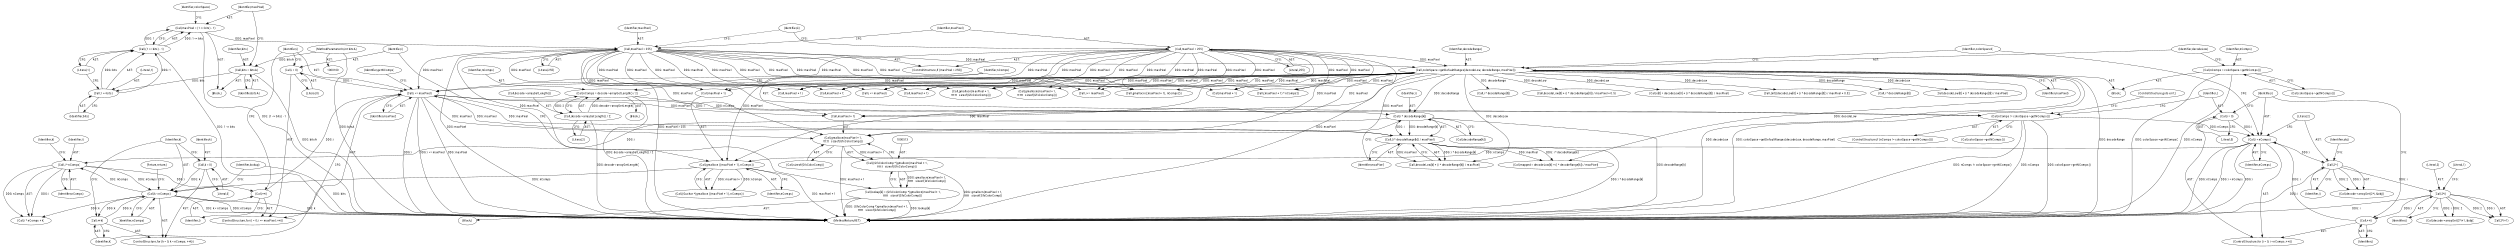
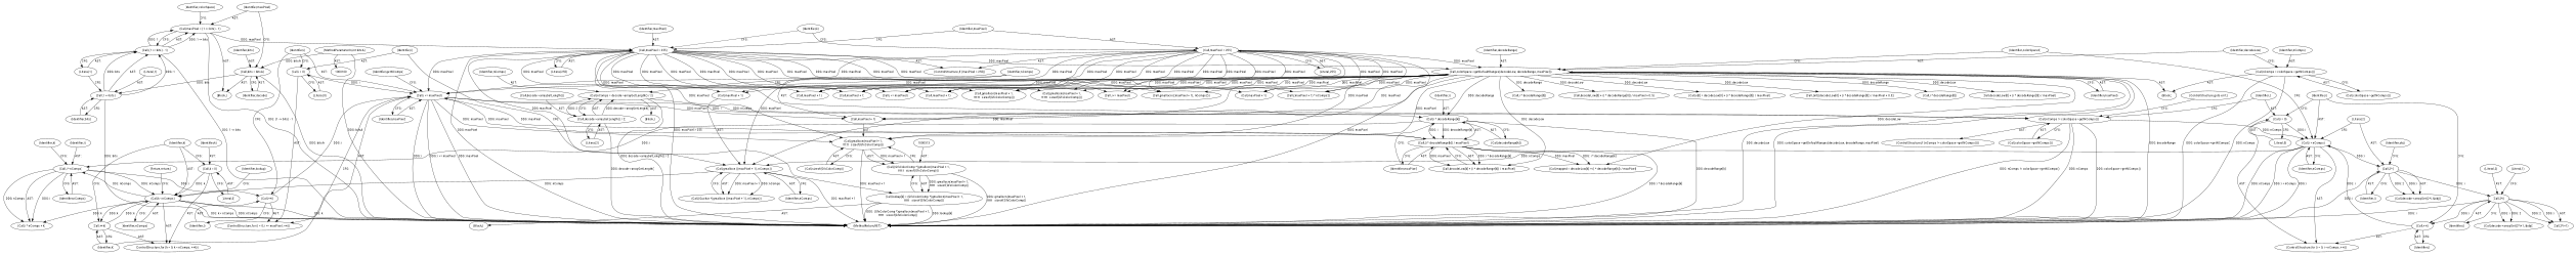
  digraph {
    fontname="Roboto Condensed"
    node [fontname="Roboto Condensed"]
    edge [fontname="Roboto Condensed"]
    n1 [label="(Call,gmallocn(maxPixel + 1,\n\t\t\t\t\t   sizeof(GfxColorComp)))"]
    n2 [label="(Call,(GfxColorComp *)gmallocn(maxPixel + 1,\n\t\t\t\t\t   sizeof(GfxColorComp)))"]
    n3 [label="(MethodReturn,RET)"]
    n4 [label="(Call,sizeof(GfxColorComp))"]
    n5 [label="(Call,lookup[k] = (GfxColorComp *)gmallocn(maxPixel + 1,\n\t\t\t\t\t   sizeof(GfxColorComp)))"]
    n6 [label="(Call,i <= maxPixel)"]
    n7 [label="(Call,i * decodeRange[k])"]
    n8 [label="(Call,(i * decodeRange[k]) / maxPixel)"]
    n9 [label="(Call,maxPixel + 1)"]
    n10 [label="(Identifier,maxPixel)"]
    n11 [label="(ControlStructure,for (i = 0; i <= maxPixel; ++i))"]
    n12 [label="(Call,i * nComps)"]
    n13 [label="(Call,decodeRange[k])"]
    n14 [label="(Call,decodeLow[k] + (i * decodeRange[k]) / maxPixel)"]
    n15 [label="(Call,mapped = decodeLow[k] + (i * decodeRange[k]) / maxPixel)"]
    n16 [label="(Identifier,maxPixel)"]
    n17 [label="(Call,i = 0)"]
    n18 [label="(Literal,0)"]
    n19 [label="(Call,++i)"]
    n20 [label="(Identifier,i)"]
    n21 [label="(Call,k < nComps)"]
    n22 [label="(Identifier,nComps)"]
    n23 [label="(Call,i * nComps + k)"]
    n24 [label="(Call,++k)"]
    n25 [label="(Identifier,nComps)"]
    n26 [label="(ControlStructure,for (k = 0; k < nComps; ++k))"]
    n27 [label="(Call,colorSpace->getDefaultRanges(decodeLow, decodeRange, maxPixel))"]
    n28 [label="(Call,gmallocn ((maxPixel + 1), nComps))"]
    n29 [label="(Call,maxPixel + 1)"]
    n30 [label="(Call,i * decodeRange[0])"]
    n31 [label="(Call,gmallocn(maxPixel + 1,\n \t\t\t\t\t   sizeof(GfxColorComp)))"]
    n32 [label="(Call,decodeLow[0] + (i * decodeRange[0]) / maxPixel + 0.5)"]
    n33 [label="(Call,x[0] = decodeLow[0] + (i * decodeRange[0]) / maxPixel)"]
    n34 [label="(Call,(int)(decodeLow[0] + (i * decodeRange[0]) / maxPixel + 0.5))"]
    n35 [label="(Call,i * decodeRange[0])"]
    n36 [label="(Call,gmallocn(maxPixel + 1,\n\t\t\t\t\t   sizeof(GfxColorComp)))"]
    n37 [label="(Block,)"]
    n38 [label="(Call,decodeLow[0] + (i * decodeRange[0]) / maxPixel)"]
    n39 [label="(Call,i <= maxPixel)"]
    n40 [label="(Identifier,maxPixel)"]
    n41 [label="(Call,gmallocn ((maxPixel + 1), nComps2))"]
    n42 [label="(Call,maxPixel + 1)"]
    n43 [label="(Call,(maxPixel + 1) * nComps2)"]
    n44 [label="(Call,maxPixel + 1)"]
    n45 [label="(Call,maxPixel + 1)"]
    n46 [label="(Call,i <= maxPixel)"]
    n47 [label="(Call,maxPixel + 1)"]
    n48 [label="(Call,(Guchar *)gmallocn ((maxPixel + 1), nComps))"]
    n49 [label="(Identifier,nComps)"]
    n50 [label="(Call,maxPixel = 255)"]
    n51 [label="(Literal,255)"]
    n52 [label="(ControlStructure,if (maxPixel > 255))"]
    n53 [label="(Call,maxPixel > 255)"]
    n54 [label="(Literal,255)"]
    n55 [label="(Call,maxPixel = (1 << bits) - 1)"]
    n56 [label="(Call,(1 << bits) - 1)"]
    n57 [label="(Block,)"]
    n58 [label="(Literal,1)"]
    n59 [label="(Call,1 << bits)"]
    n60 [label="(Identifier,bits)"]
    n61 [label="(Call,bits = bitsA)"]
-   n62 [label="(Identifier,bitsA)"]
+   n62 [label="(Identifier,decode)"]
    n63 [label="(MethodParameterIn,int bitsA)"]
    1000100
    n65 [label="(Identifier,k)"]
    n66 [label="(Call,k = 0)"]
    n67 [label="(Literal,0)"]
    n68 [label="(Call,i < nComps)"]
    n69 [label="(Call,2*i)"]
    n70 [label="(Identifier,nComps)"]
    n71 [label="(ControlStructure,for (i = 0; i < nComps; ++i))"]
    n72 [label="(Call,2*i)"]
    n73 [label="(Call,decode->arrayGet(2*i, &obj))"]
    n74 [label="(Identifier,i)"]
    n75 [label="(Call,++i)"]
    n76 [label="(Identifier,i)"]
    n77 [label="(Call,decode->arrayGet(2*i+1, &obj))"]
    n78 [label="(Call,2*i+1)"]
    n79 [label="(Identifier,i)"]
    n80 [label="(Call,i = 0)"]
    n81 [label="(Literal,0)"]
    n82 [label="(Call,nComps != colorSpace->getNComps())"]
    n83 [label="(ControlStructure,if (nComps != colorSpace->getNComps()))"]
    n84 [label="(Call,colorSpace->getNComps())"]
    n85 [label="(Call,nComps = decode->arrayGetLength() / 2)"]
    n86 [label="(Call,decode->arrayGetLength() / 2)"]
    n87 [label="(Block,)"]
    n88 [label="(Literal,2)"]
    n89 [label="(Call,nComps = colorSpace->getNComps())"]
    n90 [label="(Call,colorSpace->getNComps())"]
    n91 [label="(Block,)"]
    n92 [label="(Identifier,obj)"]
    n93 [label="(Identifier,k)"]
    n94 [label="(Identifier,k)"]
    n95 [label="(Identifier,maxPixel)"]
    n96 [label="(Identifier,i)"]
    n97 [label="(Identifier,nComps)"]
    n98 [label="(Identifier,k)"]
    n99 [label="(Literal,2)"]
    n100 [label="(Call,decode->arrayGetLength())"]
    n101 [label="(Identifier,colorSpace2)"]
    n102 [label="(Identifier,nComps)"]
    n103 [label="(Identifier,getNComps)"]
    n104 [label="(Identifier,decodeRange)"]
    n105 [label="(Identifier,nComps)"]
    n106 [label="(Identifier,decodeLow)"]
    n107 [label="(Identifier,maxPixel)"]
    n108 [label="(Identifier,maxPixel)"]
    n109 [label="(Identifier,i)"]
    n110 [label="(Identifier,i)"]
    n111 [label="(Identifier,colorSpace)"]
    n112 [label="(Literal,1)"]
    n113 [label="(Identifier,lookup)"]
    n114 [label="(Literal,1)"]
    n115 [label="(Return,return;)"]
    n116 [label="(Identifier,k)"]
    n117 [label="(Identifier,i)"]
    n118 [label="(Literal,2)"]
    n119 [label="(Identifier,bits)"]
    n120 [label="(Identifier,i)"]
    n121 [label="(Identifier,i)"]
    n122 [label="(ControlStructure,goto err1;)"]
    1000513
    n1 -> n2 [label="AST: "]
    n1 -> n2 [label="DDG: maxPixel + 1"]
    n1 -> n3 [label="DDG: maxPixel + 1"]
    n1 -> n4 [label="CFG: "]
    n2 -> n1 [label="CFG: "]
    n2 -> n3 [label="DDG: gmallocn(maxPixel + 1,\n\t\t\t\t\t   sizeof(GfxColorComp))"]
    n2 -> n5 [label="AST: "]
    n2 -> n5 [label="DDG: gmallocn(maxPixel + 1,\n\t\t\t\t\t   sizeof(GfxColorComp))"]
    n4 -> n1 [label="AST: "]
    n5 -> n2 [label="CFG: "]
    n5 -> n3 [label="DDG: lookup[k]"]
    n5 -> n3 [label="DDG: (GfxColorComp *)gmallocn(maxPixel + 1,\n\t\t\t\t\t   sizeof(GfxColorComp))"]
    n5 -> n91 [label="AST: "]
    n6 -> n1 [label="DDG: maxPixel"]
    n6 -> n3 [label="DDG: i"]
    n6 -> n3 [label="DDG: i <= maxPixel"]
    n6 -> n3 [label="DDG: maxPixel"]
    n6 -> n7 [label="DDG: i"]
    n6 -> n8 [label="DDG: maxPixel"]
    n6 -> n9 [label="DDG: maxPixel"]
    n6 -> n10 [label="CFG: "]
    n6 -> n11 [label="AST: "]
    n7 -> n3 [label="DDG: decodeRange[k]"]
    n7 -> n8 [label="AST: "]
    n7 -> n8 [label="DDG: i"]
    n7 -> n8 [label="DDG: decodeRange[k]"]
    n7 -> n12 [label="DDG: i"]
    n7 -> n13 [label="CFG: "]
    n8 -> n3 [label="DDG: i * decodeRange[k]"]
    n8 -> n6 [label="DDG: maxPixel"]
    n8 -> n14 [label="AST: "]
    n8 -> n14 [label="DDG: i * decodeRange[k]"]
    n8 -> n14 [label="DDG: maxPixel"]
    n8 -> n15 [label="DDG: i * decodeRange[k]"]
    n8 -> n15 [label="DDG: maxPixel"]
    n8 -> n16 [label="CFG: "]
    n9 -> n1 [label="AST: "]
    n10 -> n6 [label="AST: "]
    n12 -> n19 [label="DDG: i"]
    n12 -> n21 [label="DDG: nComps"]
    n12 -> n22 [label="CFG: "]
    n12 -> n23 [label="AST: "]
    n12 -> n23 [label="DDG: i"]
    n12 -> n23 [label="DDG: nComps"]
    n13 -> n7 [label="AST: "]
    n14 -> n8 [label="CFG: "]
    n16 -> n7 [label="CFG: "]
    n16 -> n8 [label="AST: "]
    n17 -> n6 [label="DDG: i"]
    n17 -> n11 [label="AST: "]
    n17 -> n18 [label="CFG: "]
    n18 -> n17 [label="AST: "]
    n19 -> n6 [label="DDG: i"]
    n19 -> n11 [label="AST: "]
    n19 -> n20 [label="CFG: "]
    n20 -> n19 [label="AST: "]
    n21 -> n3 [label="DDG: k"]
    n21 -> n3 [label="DDG: k < nComps"]
    n21 -> n3 [label="DDG: nComps"]
    n21 -> n12 [label="DDG: nComps"]
    n21 -> n23 [label="DDG: k"]
    n21 -> n24 [label="DDG: k"]
    n21 -> n25 [label="CFG: "]
    n21 -> n26 [label="AST: "]
    n22 -> n12 [label="AST: "]
    n24 -> n21 [label="DDG: k"]
    n24 -> n26 [label="AST: "]
    n24 -> n65 [label="CFG: "]
    n25 -> n21 [label="AST: "]
    n27 -> n1 [label="DDG: maxPixel"]
    n27 -> n3 [label="DDG: decodeLow"]
    n27 -> n3 [label="DDG: colorSpace->getDefaultRanges(decodeLow, decodeRange, maxPixel)"]
    n27 -> n3 [label="DDG: decodeRange"]
    n27 -> n6 [label="DDG: maxPixel"]
    n27 -> n7 [label="DDG: decodeRange"]
    n27 -> n9 [label="DDG: maxPixel"]
    n27 -> n14 [label="DDG: decodeLow"]
    n27 -> n15 [label="DDG: decodeLow"]
    n27 -> n28 [label="DDG: maxPixel"]
    n27 -> n29 [label="DDG: maxPixel"]
    n27 -> n30 [label="DDG: decodeRange"]
    n27 -> n31 [label="DDG: maxPixel"]
    n27 -> n32 [label="DDG: decodeLow"]
    n27 -> n33 [label="DDG: decodeLow"]
    n27 -> n34 [label="DDG: decodeLow"]
    n27 -> n35 [label="DDG: decodeRange"]
    n27 -> n36 [label="DDG: maxPixel"]
    n27 -> n37 [label="AST: "]
    n27 -> n38 [label="DDG: decodeLow"]
    n27 -> n39 [label="DDG: maxPixel"]
    n27 -> n40 [label="CFG: "]
    n27 -> n41 [label="DDG: maxPixel"]
    n27 -> n42 [label="DDG: maxPixel"]
    n27 -> n43 [label="DDG: maxPixel"]
    n27 -> n44 [label="DDG: maxPixel"]
    n27 -> n45 [label="DDG: maxPixel"]
    n27 -> n46 [label="DDG: maxPixel"]
    n27 -> n47 [label="DDG: maxPixel"]
    n28 -> n3 [label="DDG: maxPixel + 1"]
    n28 -> n21 [label="DDG: nComps"]
    n28 -> n48 [label="AST: "]
    n28 -> n48 [label="DDG: maxPixel + 1"]
    n28 -> n48 [label="DDG: nComps"]
    n28 -> n49 [label="CFG: "]
    n29 -> n28 [label="AST: "]
    n40 -> n27 [label="AST: "]
    n48 -> n28 [label="CFG: "]
    n49 -> n28 [label="AST: "]
    n50 -> n1 [label="DDG: maxPixel"]
    n50 -> n3 [label="DDG: maxPixel"]
    n50 -> n6 [label="DDG: maxPixel"]
    n50 -> n9 [label="DDG: maxPixel"]
    n50 -> n27 [label="DDG: maxPixel"]
    n50 -> n28 [label="DDG: maxPixel"]
    n50 -> n29 [label="DDG: maxPixel"]
    n50 -> n31 [label="DDG: maxPixel"]
    n50 -> n36 [label="DDG: maxPixel"]
    n50 -> n39 [label="DDG: maxPixel"]
    n50 -> n41 [label="DDG: maxPixel"]
    n50 -> n42 [label="DDG: maxPixel"]
    n50 -> n43 [label="DDG: maxPixel"]
    n50 -> n44 [label="DDG: maxPixel"]
    n50 -> n45 [label="DDG: maxPixel"]
    n50 -> n46 [label="DDG: maxPixel"]
    n50 -> n47 [label="DDG: maxPixel"]
    n50 -> n51 [label="CFG: "]
    n50 -> n52 [label="AST: "]
    n51 -> n50 [label="AST: "]
    n53 -> n1 [label="DDG: maxPixel"]
    n53 -> n3 [label="DDG: maxPixel > 255"]
    n53 -> n3 [label="DDG: maxPixel"]
    n53 -> n6 [label="DDG: maxPixel"]
    n53 -> n9 [label="DDG: maxPixel"]
    n53 -> n27 [label="DDG: maxPixel"]
    n53 -> n28 [label="DDG: maxPixel"]
    n53 -> n29 [label="DDG: maxPixel"]
    n53 -> n31 [label="DDG: maxPixel"]
    n53 -> n36 [label="DDG: maxPixel"]
    n53 -> n39 [label="DDG: maxPixel"]
    n53 -> n41 [label="DDG: maxPixel"]
    n53 -> n42 [label="DDG: maxPixel"]
    n53 -> n43 [label="DDG: maxPixel"]
    n53 -> n44 [label="DDG: maxPixel"]
    n53 -> n45 [label="DDG: maxPixel"]
    n53 -> n46 [label="DDG: maxPixel"]
    n53 -> n47 [label="DDG: maxPixel"]
    n53 -> n52 [label="AST: "]
    n53 -> n54 [label="CFG: "]
    n54 -> n53 [label="AST: "]
    n55 -> n3 [label="DDG: (1 << bits) - 1"]
    n55 -> n53 [label="DDG: maxPixel"]
    n55 -> n56 [label="CFG: "]
    n55 -> n57 [label="AST: "]
    n56 -> n3 [label="DDG: 1 << bits"]
    n56 -> n55 [label="AST: "]
    n56 -> n55 [label="DDG: 1 << bits"]
    n56 -> n55 [label="DDG: 1"]
    n56 -> n58 [label="CFG: "]
    n58 -> n56 [label="AST: "]
    n58 -> n59 [label="CFG: "]
-   n113 -> n3 [label="DDG: bits"]
+   n59 -> n3 [label="DDG: bits"]
    n59 -> n56 [label="AST: "]
    n59 -> n56 [label="DDG: 1"]
    n59 -> n56 [label="DDG: bits"]
    n59 -> n60 [label="CFG: "]
    n60 -> n59 [label="AST: "]
    n61 -> n3 [label="DDG: bitsA"]
    n61 -> n57 [label="AST: "]
    n61 -> n59 [label="DDG: bits"]
    n61 -> n62 [label="CFG: "]
    n62 -> n61 [label="AST: "]
    n63 -> n3 [label="DDG: bitsA"]
    n63 -> n61 [label="DDG: bitsA"]
    n63 -> 1000100 [label="AST: "]
    n65 -> n6 [label="CFG: "]
    n65 -> n24 [label="AST: "]
    n66 -> n21 [label="DDG: k"]
    n66 -> n26 [label="AST: "]
    n66 -> n67 [label="CFG: "]
    n67 -> n66 [label="AST: "]
    n68 -> n3 [label="DDG: nComps"]
    n68 -> n3 [label="DDG: i < nComps"]
    n68 -> n3 [label="DDG: i"]
    n68 -> n28 [label="DDG: nComps"]
    n68 -> n69 [label="DDG: i"]
    n68 -> n70 [label="CFG: "]
    n68 -> n71 [label="AST: "]
    n69 -> n3 [label="DDG: i"]
    n69 -> n72 [label="DDG: i"]
    n69 -> n73 [label="AST: "]
    n69 -> n73 [label="DDG: 2"]
    n69 -> n73 [label="DDG: i"]
    n69 -> n74 [label="CFG: "]
    n70 -> n68 [label="AST: "]
    n72 -> n3 [label="DDG: i"]
    n72 -> n75 [label="DDG: i"]
    n72 -> n77 [label="DDG: 2"]
    n72 -> n77 [label="DDG: i"]
    n72 -> n78 [label="AST: "]
    n72 -> n78 [label="DDG: 2"]
    n72 -> n78 [label="DDG: i"]
    n72 -> n79 [label="CFG: "]
    n74 -> n69 [label="AST: "]
    n75 -> n68 [label="DDG: i"]
    n75 -> n71 [label="AST: "]
    n75 -> n76 [label="CFG: "]
    n76 -> n75 [label="AST: "]
    n79 -> n72 [label="AST: "]
    n80 -> n68 [label="DDG: i"]
    n80 -> n71 [label="AST: "]
    n80 -> n81 [label="CFG: "]
    n81 -> n80 [label="AST: "]
    n82 -> n3 [label="DDG: nComps"]
    n82 -> n3 [label="DDG: colorSpace->getNComps()"]
    n82 -> n3 [label="DDG: nComps != colorSpace->getNComps()"]
    n82 -> n68 [label="DDG: nComps"]
    n82 -> n83 [label="AST: "]
    n82 -> n84 [label="CFG: "]
    n84 -> n82 [label="AST: "]
    n85 -> n3 [label="DDG: decode->arrayGetLength() / 2"]
    n85 -> n82 [label="DDG: nComps"]
    n85 -> n86 [label="CFG: "]
    n85 -> n87 [label="AST: "]
    n86 -> n3 [label="DDG: decode->arrayGetLength()"]
    n86 -> n85 [label="AST: "]
    n86 -> n85 [label="DDG: decode->arrayGetLength()"]
    n86 -> n85 [label="DDG: 2"]
    n86 -> n88 [label="CFG: "]
    n88 -> n86 [label="AST: "]
    n89 -> n3 [label="DDG: colorSpace->getNComps()"]
    n89 -> n3 [label="DDG: nComps"]
    n89 -> n37 [label="AST: "]
    n89 -> n90 [label="CFG: "]
    n90 -> n89 [label="AST: "]
    n92 -> n69 [label="CFG: "]
    n93 -> n66 [label="AST: "]
    n94 -> n12 [label="CFG: "]
    n95 -> n53 [label="AST: "]
    n96 -> n68 [label="AST: "]
    n96 -> n75 [label="CFG: "]
    n96 -> n80 [label="CFG: "]
    n97 -> n89 [label="AST: "]
    n98 -> n50 [label="CFG: "]
    n98 -> n53 [label="CFG: "]
    n99 -> n72 [label="AST: "]
    n100 -> n86 [label="AST: "]
    n101 -> n27 [label="CFG: "]
    n101 -> n68 [label="CFG: "]
    n102 -> n82 [label="AST: "]
    n102 -> n85 [label="CFG: "]
    n103 -> n6 [label="CFG: "]
    n104 -> n27 [label="AST: "]
    n105 -> n85 [label="AST: "]
    n106 -> n27 [label="AST: "]
    n106 -> n89 [label="CFG: "]
    n107 -> n55 [label="AST: "]
    n107 -> n61 [label="CFG: "]
    n108 -> n50 [label="AST: "]
    n108 -> n53 [label="CFG: "]
    n109 -> n80 [label="AST: "]
    n109 -> n82 [label="CFG: "]
    n110 -> n12 [label="AST: "]
    n111 -> n55 [label="CFG: "]
    n112 -> n59 [label="AST: "]
    n113 -> n21 [label="CFG: "]
    n114 -> n72 [label="CFG: "]
    n115 -> n21 [label="CFG: "]
    n116 -> n21 [label="AST: "]
    n116 -> n24 [label="CFG: "]
    n116 -> n66 [label="CFG: "]
    n117 -> n6 [label="AST: "]
    n117 -> n17 [label="CFG: "]
    n117 -> n19 [label="CFG: "]
    n118 -> n68 [label="CFG: "]
    n118 -> n69 [label="AST: "]
    n119 -> n61 [label="AST: "]
    n120 -> n5 [label="CFG: "]
    n120 -> n17 [label="AST: "]
    n121 -> n7 [label="AST: "]
    n122 -> n82 [label="CFG: "]
    1000513 -> n2 [label="AST: "]
  }
